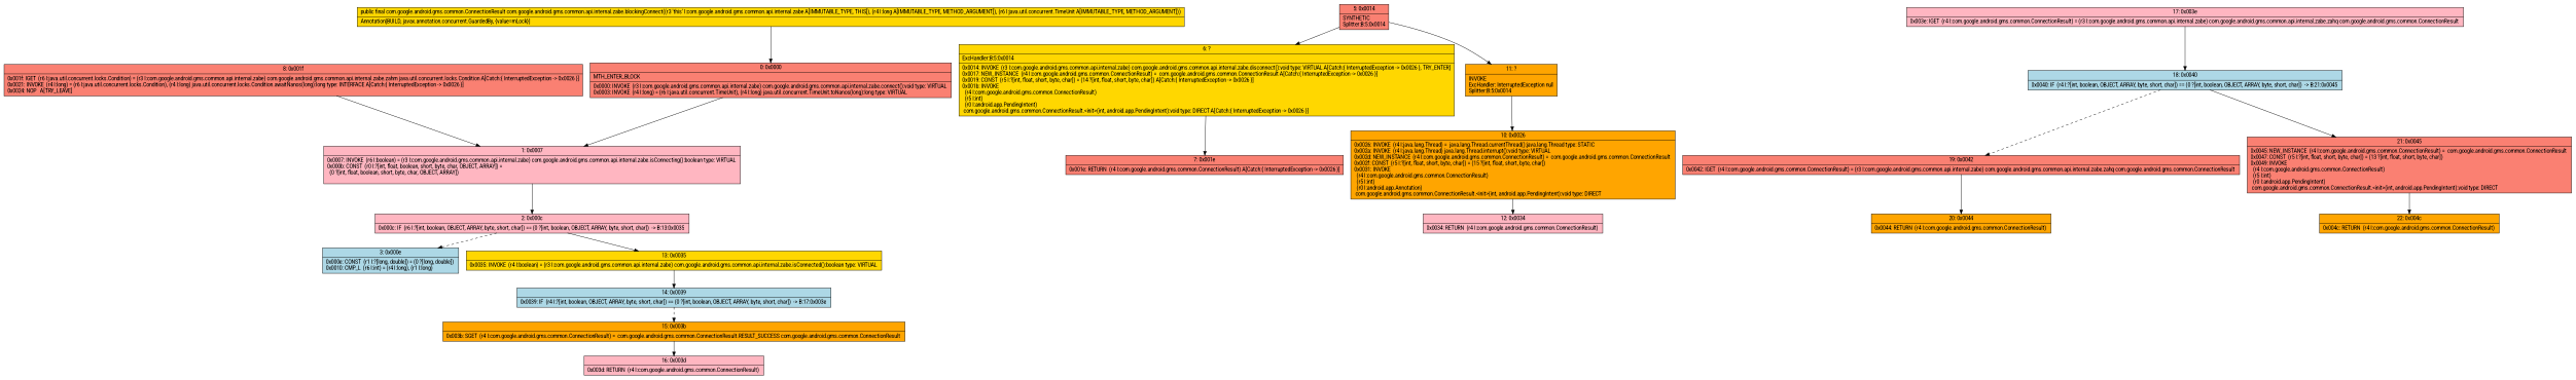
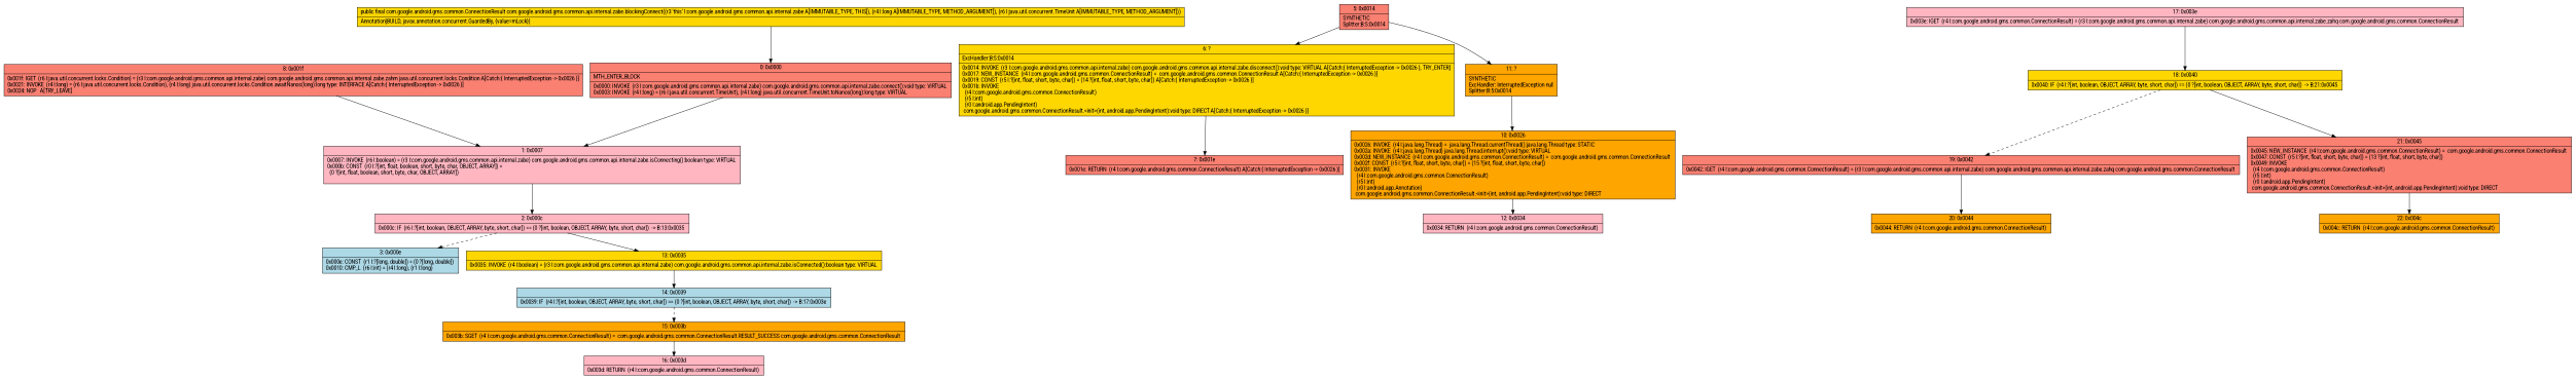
  digraph {
    fontname="Roboto Condensed"
    node [fillcolor=salmon fontname="Roboto Condensed" shape=record style=filled]
    edge [fontname="Roboto Condensed"]
    n1 [label="{0\:\ 0x0000|MTH_ENTER_BLOCK\l|0x0000: INVOKE  (r3 I:com.google.android.gms.common.api.internal.zabe) com.google.android.gms.common.api.internal.zabe.connect():void type: VIRTUAL \l0x0003: INVOKE  (r4 I:long) = (r6 I:java.util.concurrent.TimeUnit), (r4 I:long) java.util.concurrent.TimeUnit.toNanos(long):long type: VIRTUAL \l}"]
    n2 [fillcolor=lightpink label="{1\:\ 0x0007|0x0007: INVOKE  (r6 I:boolean) = (r3 I:com.google.android.gms.common.api.internal.zabe) com.google.android.gms.common.api.internal.zabe.isConnecting():boolean type: VIRTUAL \l0x000b: CONST  (r0 I:?[int, float, boolean, short, byte, char, OBJECT, ARRAY]) = \l  (0 ?[int, float, boolean, short, byte, char, OBJECT, ARRAY])\l \l}"]
    n3 [fillcolor=lightpink label="{2\:\ 0x000c|0x000c: IF  (r6 I:?[int, boolean, OBJECT, ARRAY, byte, short, char]) == (0 ?[int, boolean, OBJECT, ARRAY, byte, short, char])  \-\> B:13:0x0035 \l}"]
    n4 [fillcolor=lightblue label="{3\:\ 0x000e|0x000e: CONST  (r1 I:?[long, double]) = (0 ?[long, double]) \l0x0010: CMP_L  (r6 I:int) = (r4 I:long), (r1 I:long) \l}"]
    n5 [fillcolor=gold label="{13\:\ 0x0035|0x0035: INVOKE  (r4 I:boolean) = (r3 I:com.google.android.gms.common.api.internal.zabe) com.google.android.gms.common.api.internal.zabe.isConnected():boolean type: VIRTUAL \l}"]
    n6 [fillcolor=lightblue label="{14\:\ 0x0039|0x0039: IF  (r4 I:?[int, boolean, OBJECT, ARRAY, byte, short, char]) == (0 ?[int, boolean, OBJECT, ARRAY, byte, short, char])  \-\> B:17:0x003e \l}"]
    n7 [label="{5\:\ 0x0014|SYNTHETIC\lSplitter:B:5:0x0014\l}"]
    n8 [fillcolor=gold label="{6\:\ ?|ExcHandler:B:5:0x0014\l|0x0014: INVOKE  (r3 I:com.google.android.gms.common.api.internal.zabe) com.google.android.gms.common.api.internal.zabe.disconnect():void type: VIRTUAL A[Catch:\{ InterruptedException \-\> 0x0026 \}, TRY_ENTER]\l0x0017: NEW_INSTANCE  (r4 I:com.google.android.gms.common.ConnectionResult) =  com.google.android.gms.common.ConnectionResult A[Catch:\{ InterruptedException \-\> 0x0026 \}]\l0x0019: CONST  (r5 I:?[int, float, short, byte, char]) = (14 ?[int, float, short, byte, char]) A[Catch:\{ InterruptedException \-\> 0x0026 \}]\l0x001b: INVOKE  \l  (r4 I:com.google.android.gms.common.ConnectionResult)\l  (r5 I:int)\l  (r0 I:android.app.PendingIntent)\l com.google.android.gms.common.ConnectionResult.\<init\>(int, android.app.PendingIntent):void type: DIRECT A[Catch:\{ InterruptedException \-\> 0x0026 \}]\l}"]
-   n9 [fillcolor=orange label="{11\:\ ?|INVOKE\lExcHandler: InterruptedException null\lSplitter:B:5:0x0014\l}"]
+   n9 [fillcolor=orange label="{11\:\ ?|SYNTHETIC\lExcHandler: InterruptedException null\lSplitter:B:5:0x0014\l}"]
    n10 [label="{8\:\ 0x001f|0x001f: IGET  (r6 I:java.util.concurrent.locks.Condition) = (r3 I:com.google.android.gms.common.api.internal.zabe) com.google.android.gms.common.api.internal.zabe.zahm java.util.concurrent.locks.Condition A[Catch:\{ InterruptedException \-\> 0x0026 \}]\l0x0021: INVOKE  (r4 I:long) = (r6 I:java.util.concurrent.locks.Condition), (r4 I:long) java.util.concurrent.locks.Condition.awaitNanos(long):long type: INTERFACE A[Catch:\{ InterruptedException \-\> 0x0026 \}]\l0x0024: NOP   A[TRY_LEAVE]\l}"]
    n11 [label="{7\:\ 0x001e|0x001e: RETURN  (r4 I:com.google.android.gms.common.ConnectionResult) A[Catch:\{ InterruptedException \-\> 0x0026 \}]\l}"]
    n12 [fillcolor=orange label="{10\:\ 0x0026|0x0026: INVOKE  (r4 I:java.lang.Thread) =  java.lang.Thread.currentThread():java.lang.Thread type: STATIC \l0x002a: INVOKE  (r4 I:java.lang.Thread) java.lang.Thread.interrupt():void type: VIRTUAL \l0x002d: NEW_INSTANCE  (r4 I:com.google.android.gms.common.ConnectionResult) =  com.google.android.gms.common.ConnectionResult \l0x002f: CONST  (r5 I:?[int, float, short, byte, char]) = (15 ?[int, float, short, byte, char]) \l0x0031: INVOKE  \l  (r4 I:com.google.android.gms.common.ConnectionResult)\l  (r5 I:int)\l  (r0 I:android.app.Annotation)\l com.google.android.gms.common.ConnectionResult.\<init\>(int, android.app.PendingIntent):void type: DIRECT \l}"]
    n13 [fillcolor=lightpink label="{12\:\ 0x0034|0x0034: RETURN  (r4 I:com.google.android.gms.common.ConnectionResult) \l}"]
    n14 [fillcolor=orange label="{15\:\ 0x003b|0x003b: SGET  (r4 I:com.google.android.gms.common.ConnectionResult) =  com.google.android.gms.common.ConnectionResult.RESULT_SUCCESS com.google.android.gms.common.ConnectionResult \l}"]
    n15 [fillcolor=lightpink label="{16\:\ 0x003d|0x003d: RETURN  (r4 I:com.google.android.gms.common.ConnectionResult) \l}"]
    n16 [fillcolor=lightpink label="{17\:\ 0x003e|0x003e: IGET  (r4 I:com.google.android.gms.common.ConnectionResult) = (r3 I:com.google.android.gms.common.api.internal.zabe) com.google.android.gms.common.api.internal.zabe.zahq com.google.android.gms.common.ConnectionResult \l}"]
-   n17 [fillcolor=lightblue label="{18\:\ 0x0040|0x0040: IF  (r4 I:?[int, boolean, OBJECT, ARRAY, byte, short, char]) == (0 ?[int, boolean, OBJECT, ARRAY, byte, short, char])  \-\> B:21:0x0045 \l}"]
+   n17 [fillcolor=gold label="{18\:\ 0x0040|0x0040: IF  (r4 I:?[int, boolean, OBJECT, ARRAY, byte, short, char]) == (0 ?[int, boolean, OBJECT, ARRAY, byte, short, char])  \-\> B:21:0x0045 \l}"]
    n18 [label="{19\:\ 0x0042|0x0042: IGET  (r4 I:com.google.android.gms.common.ConnectionResult) = (r3 I:com.google.android.gms.common.api.internal.zabe) com.google.android.gms.common.api.internal.zabe.zahq com.google.android.gms.common.ConnectionResult \l}"]
    n19 [label="{21\:\ 0x0045|0x0045: NEW_INSTANCE  (r4 I:com.google.android.gms.common.ConnectionResult) =  com.google.android.gms.common.ConnectionResult \l0x0047: CONST  (r5 I:?[int, float, short, byte, char]) = (13 ?[int, float, short, byte, char]) \l0x0049: INVOKE  \l  (r4 I:com.google.android.gms.common.ConnectionResult)\l  (r5 I:int)\l  (r0 I:android.app.PendingIntent)\l com.google.android.gms.common.ConnectionResult.\<init\>(int, android.app.PendingIntent):void type: DIRECT \l}"]
    n20 [fillcolor=orange label="{20\:\ 0x0044|0x0044: RETURN  (r4 I:com.google.android.gms.common.ConnectionResult) \l}"]
    n21 [fillcolor=orange label="{22\:\ 0x004c|0x004c: RETURN  (r4 I:com.google.android.gms.common.ConnectionResult) \l}"]
    n22 [fillcolor=gold label="{public final com.google.android.gms.common.ConnectionResult com.google.android.gms.common.api.internal.zabe.blockingConnect((r3 'this' I:com.google.android.gms.common.api.internal.zabe A[IMMUTABLE_TYPE, THIS]), (r4 I:long A[IMMUTABLE_TYPE, METHOD_ARGUMENT]), (r6 I:java.util.concurrent.TimeUnit A[IMMUTABLE_TYPE, METHOD_ARGUMENT]))  | Annotation[BUILD, javax.annotation.concurrent.GuardedBy, \{value=mLock\}]\l}"]
    n1 -> n2
    n2 -> n3
    n3 -> n4 [style=dashed]
    n3 -> n5
    n5 -> n6
    n6 -> n14 [style=dashed]
    n7 -> n8
    n7 -> n9
    n8 -> n11
    n9 -> n12
    n10 -> n2
    n12 -> n13
    n14 -> n15
    n16 -> n17
    n17 -> n18 [style=dashed]
    n17 -> n19
    n18 -> n20
    n19 -> n21
    n22 -> n1
  }
